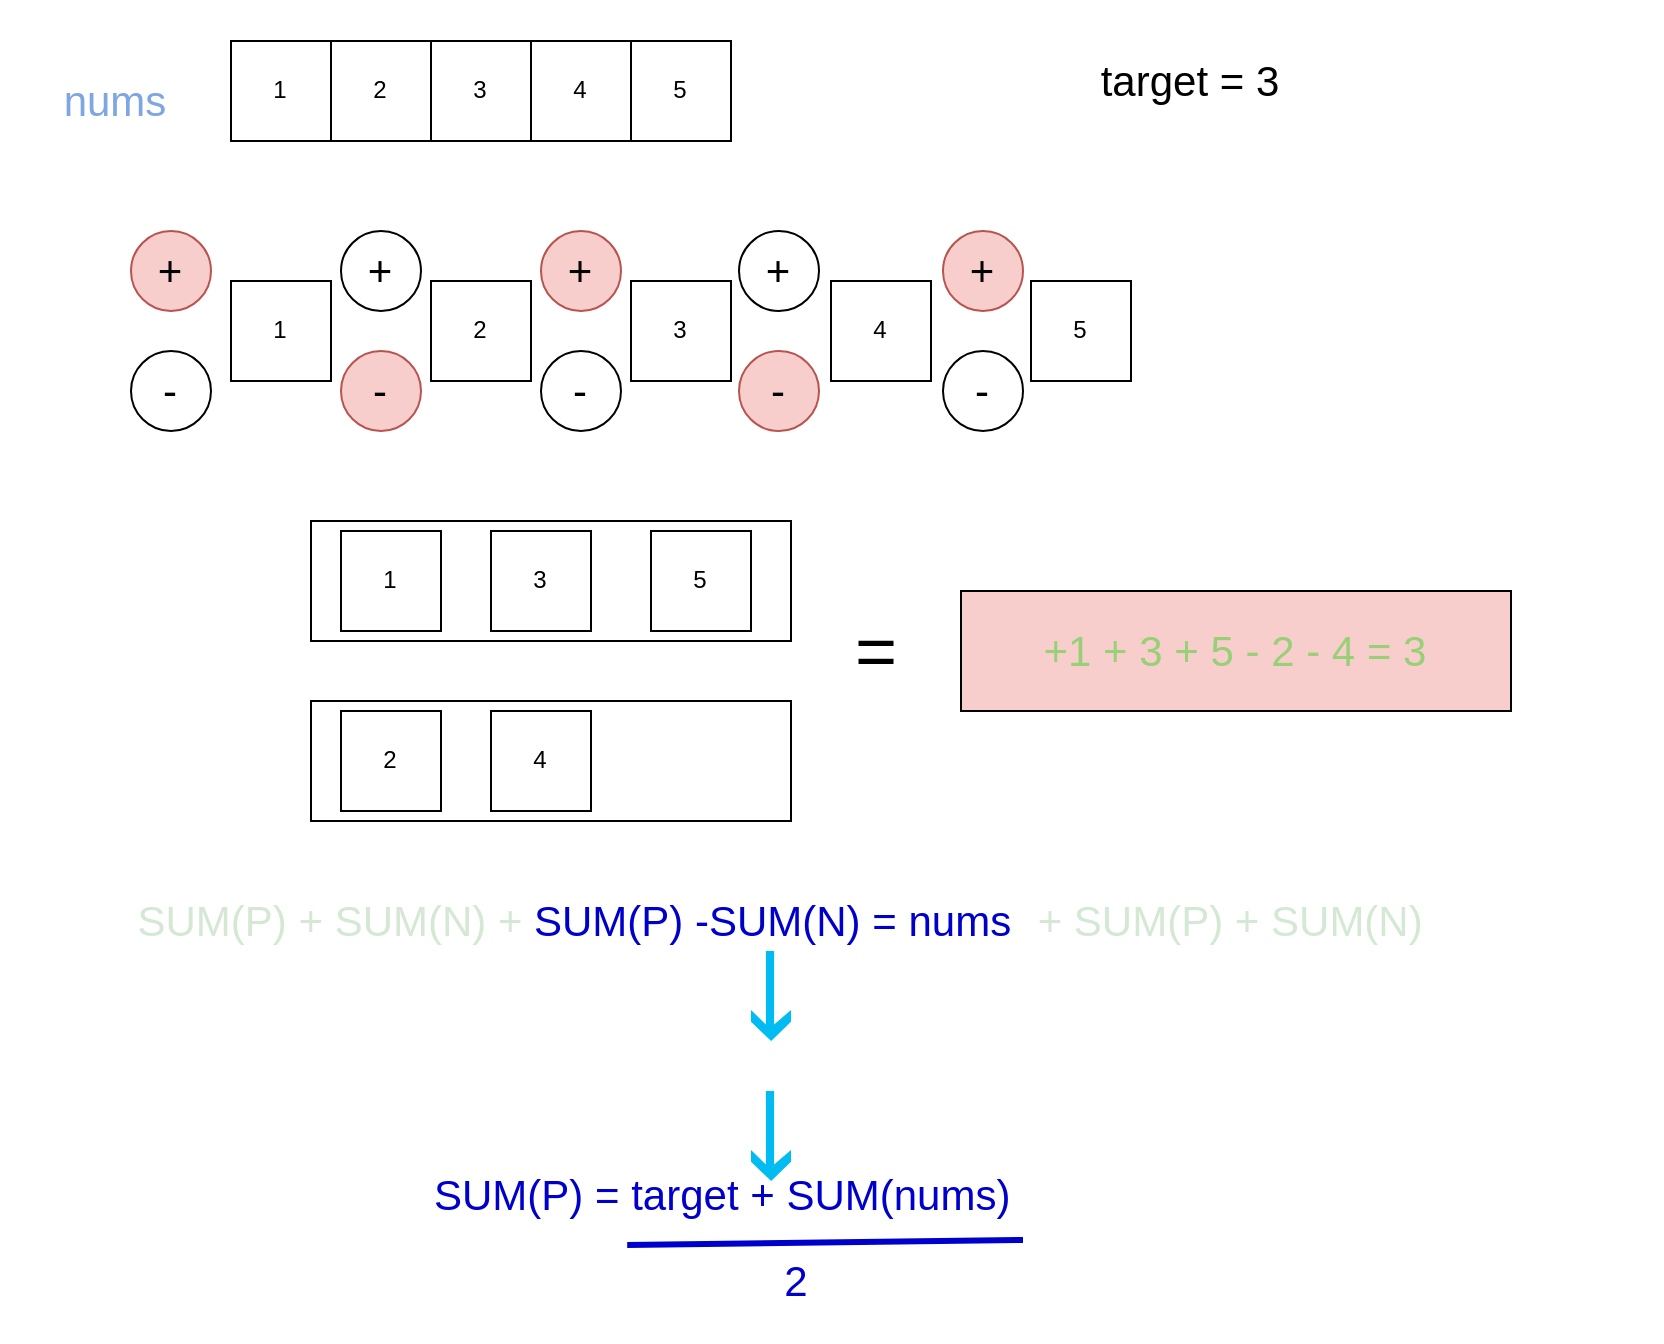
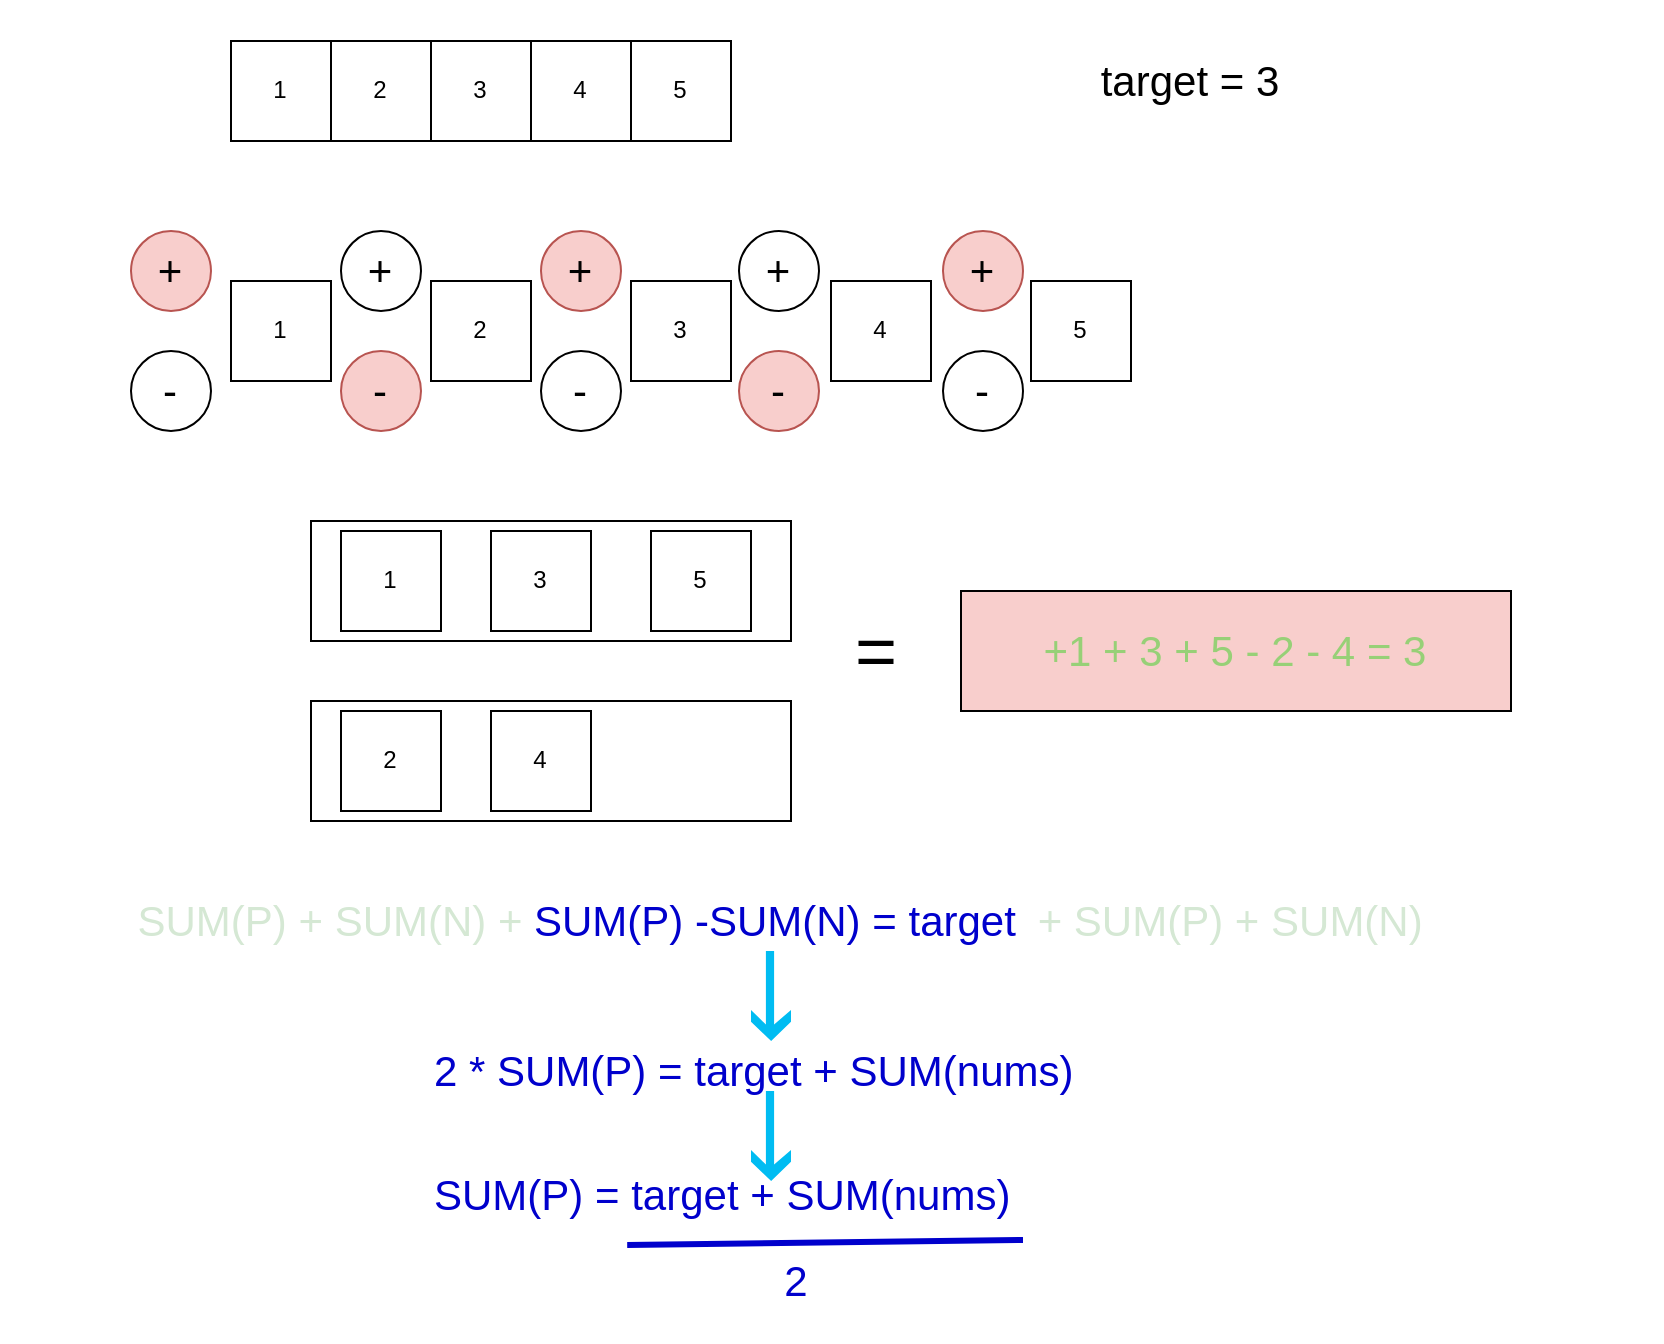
  <mxCell id="0" />
  <mxCell id="1" parent="0" />
  <mxCell id="2" value="1" style="rounded=0;whiteSpace=wrap;html=1;" vertex="1" parent="1"><mxGeometry x="115" y="20" width="50" height="50" as="geometry" /></mxCell>
  <mxCell id="3" value="2" style="rounded=0;whiteSpace=wrap;html=1;" vertex="1" parent="1"><mxGeometry x="165" y="20" width="50" height="50" as="geometry" /></mxCell>
  <mxCell id="4" value="3" style="rounded=0;whiteSpace=wrap;html=1;" vertex="1" parent="1"><mxGeometry x="215" y="20" width="50" height="50" as="geometry" /></mxCell>
  <mxCell id="5" value="4" style="rounded=0;whiteSpace=wrap;html=1;" vertex="1" parent="1"><mxGeometry x="265" y="20" width="50" height="50" as="geometry" /></mxCell>
  <mxCell id="6" value="5" style="rounded=0;whiteSpace=wrap;html=1;" vertex="1" parent="1"><mxGeometry x="315" y="20" width="50" height="50" as="geometry" /></mxCell>
  <mxCell id="7" value="1" style="rounded=0;whiteSpace=wrap;html=1;" vertex="1" parent="1"><mxGeometry x="115" y="140" width="50" height="50" as="geometry" /></mxCell>
  <mxCell id="8" value="2" style="rounded=0;whiteSpace=wrap;html=1;" vertex="1" parent="1"><mxGeometry x="215" y="140" width="50" height="50" as="geometry" /></mxCell>
  <mxCell id="9" value="3" style="rounded=0;whiteSpace=wrap;html=1;" vertex="1" parent="1"><mxGeometry x="315" y="140" width="50" height="50" as="geometry" /></mxCell>
  <mxCell id="10" value="4" style="rounded=0;whiteSpace=wrap;html=1;" vertex="1" parent="1"><mxGeometry x="415" y="140" width="50" height="50" as="geometry" /></mxCell>
  <mxCell id="11" value="5" style="rounded=0;whiteSpace=wrap;html=1;" vertex="1" parent="1"><mxGeometry x="515" y="140" width="50" height="50" as="geometry" /></mxCell>
  <mxCell id="12" value="+" style="ellipse;whiteSpace=wrap;html=1;aspect=fixed;fontSize=21;" vertex="1" parent="1"><mxGeometry x="170" y="115" width="40" height="40" as="geometry" /></mxCell>
  <mxCell id="13" value="-" style="ellipse;whiteSpace=wrap;html=1;aspect=fixed;fontSize=21;fillColor=#f8cecc;strokeColor=#b85450;" vertex="1" parent="1"><mxGeometry x="170" y="175" width="40" height="40" as="geometry" /></mxCell>
  <mxCell id="14" value="+" style="ellipse;whiteSpace=wrap;html=1;aspect=fixed;fontSize=21;fillColor=#f8cecc;strokeColor=#b85450;" vertex="1" parent="1"><mxGeometry x="65" y="115" width="40" height="40" as="geometry" /></mxCell>
  <mxCell id="15" value="-" style="ellipse;whiteSpace=wrap;html=1;aspect=fixed;fontSize=21;" vertex="1" parent="1"><mxGeometry x="65" y="175" width="40" height="40" as="geometry" /></mxCell>
  <mxCell id="16" value="+" style="ellipse;whiteSpace=wrap;html=1;aspect=fixed;fontSize=21;fillColor=#f8cecc;strokeColor=#b85450;" vertex="1" parent="1"><mxGeometry x="270" y="115" width="40" height="40" as="geometry" /></mxCell>
  <mxCell id="17" value="-" style="ellipse;whiteSpace=wrap;html=1;aspect=fixed;fontSize=21;" vertex="1" parent="1"><mxGeometry x="270" y="175" width="40" height="40" as="geometry" /></mxCell>
  <mxCell id="18" value="+" style="ellipse;whiteSpace=wrap;html=1;aspect=fixed;fontSize=21;" vertex="1" parent="1"><mxGeometry x="369" y="115" width="40" height="40" as="geometry" /></mxCell>
  <mxCell id="19" value="-" style="ellipse;whiteSpace=wrap;html=1;aspect=fixed;fontSize=21;fillColor=#f8cecc;strokeColor=#b85450;" vertex="1" parent="1"><mxGeometry x="369" y="175" width="40" height="40" as="geometry" /></mxCell>
  <mxCell id="20" value="+" style="ellipse;whiteSpace=wrap;html=1;aspect=fixed;fontSize=21;fillColor=#f8cecc;strokeColor=#b85450;" vertex="1" parent="1"><mxGeometry x="471" y="115" width="40" height="40" as="geometry" /></mxCell>
  <mxCell id="21" value="-" style="ellipse;whiteSpace=wrap;html=1;aspect=fixed;fontSize=21;" vertex="1" parent="1"><mxGeometry x="471" y="175" width="40" height="40" as="geometry" /></mxCell>
  <mxCell id="22" value="" style="rounded=0;whiteSpace=wrap;html=1;fontSize=21;" vertex="1" parent="1"><mxGeometry x="155" y="260" width="240" height="60" as="geometry" /></mxCell>
  <mxCell id="23" value="target = 3" style="text;html=1;strokeColor=none;fillColor=none;align=center;verticalAlign=middle;whiteSpace=wrap;rounded=0;fontSize=21;" vertex="1" parent="1"><mxGeometry x="535" y="30" width="120" height="20" as="geometry" /></mxCell>
- <mxCell id="24" value="nums" style="text;html=1;strokeColor=none;fillColor=none;align=center;verticalAlign=middle;whiteSpace=wrap;rounded=0;fontSize=21;fontColor=#7EA6E0;" vertex="1" parent="1"><mxGeometry x="20" y="40" width="75" height="20" as="geometry" /></mxCell>
  <mxCell id="25" value="1" style="rounded=0;whiteSpace=wrap;html=1;" vertex="1" parent="1"><mxGeometry x="170" y="265" width="50" height="50" as="geometry" /></mxCell>
  <mxCell id="26" value="3" style="rounded=0;whiteSpace=wrap;html=1;" vertex="1" parent="1"><mxGeometry x="245" y="265" width="50" height="50" as="geometry" /></mxCell>
  <mxCell id="27" value="5" style="rounded=0;whiteSpace=wrap;html=1;" vertex="1" parent="1"><mxGeometry x="325" y="265" width="50" height="50" as="geometry" /></mxCell>
  <mxCell id="28" value="" style="rounded=0;whiteSpace=wrap;html=1;fontSize=21;" vertex="1" parent="1"><mxGeometry x="155" y="350" width="240" height="60" as="geometry" /></mxCell>
  <mxCell id="29" value="2" style="rounded=0;whiteSpace=wrap;html=1;" vertex="1" parent="1"><mxGeometry x="170" y="355" width="50" height="50" as="geometry" /></mxCell>
  <mxCell id="30" value="4" style="rounded=0;whiteSpace=wrap;html=1;" vertex="1" parent="1"><mxGeometry x="245" y="355" width="50" height="50" as="geometry" /></mxCell>
  <mxCell id="31" value="&lt;font color=&quot;#97d077&quot;&gt;+1 + 3 + 5 - 2 - 4 = 3&lt;/font&gt;" style="rounded=0;whiteSpace=wrap;html=1;fontSize=21;fontColor=#FFD966;fillColor=#f8cecc;" vertex="1" parent="1"><mxGeometry x="480" y="295" width="275" height="60" as="geometry" /></mxCell>
  <mxCell id="32" value="&lt;font color=&quot;#000000&quot; style=&quot;font-size: 36px&quot;&gt;=&lt;/font&gt;" style="text;html=1;strokeColor=none;fillColor=none;align=center;verticalAlign=middle;whiteSpace=wrap;rounded=0;fontSize=21;fontColor=#FFD966;" vertex="1" parent="1"><mxGeometry x="417.5" y="315" width="40" height="20" as="geometry" /></mxCell>
- <mxCell id="33" value="&lt;font color=&quot;#0000cc&quot;&gt;SUM(P) -SUM(N) = nums&lt;br&gt;&lt;/font&gt;" style="text;html=1;strokeColor=none;fillColor=none;align=left;verticalAlign=middle;whiteSpace=wrap;rounded=0;fontSize=21;fontColor=#FFD966;" vertex="1" parent="1"><mxGeometry x="265" y="450" width="545" height="20" as="geometry" /></mxCell>
+ <mxCell id="33" value="&lt;font color=&quot;#0000cc&quot;&gt;SUM(P) -SUM(N) = target&lt;br&gt;&lt;/font&gt;" style="text;html=1;strokeColor=none;fillColor=none;align=left;verticalAlign=middle;whiteSpace=wrap;rounded=0;fontSize=21;fontColor=#FFD966;" vertex="1" parent="1"><mxGeometry x="265" y="450" width="545" height="20" as="geometry" /></mxCell>
  <mxCell id="34" value="SUM(P) + SUM(N) +" style="text;html=1;strokeColor=none;fillColor=none;align=center;verticalAlign=middle;whiteSpace=wrap;rounded=0;fontSize=21;fontColor=#D5E8D4;" vertex="1" parent="1"><mxGeometry x="55" y="450" width="220" height="20" as="geometry" /></mxCell>
  <mxCell id="35" value="+ SUM(P) + SUM(N)&amp;nbsp;" style="text;html=1;strokeColor=none;fillColor=none;align=center;verticalAlign=middle;whiteSpace=wrap;rounded=0;fontSize=21;fontColor=#D5E8D4;" vertex="1" parent="1"><mxGeometry x="507.5" y="450" width="220" height="20" as="geometry" /></mxCell>
+ <mxCell id="36" value="&lt;font color=&quot;#0000cc&quot;&gt;2 * SUM(P) = target + SUM(nums)&lt;br&gt;&lt;/font&gt;" style="text;html=1;strokeColor=none;fillColor=none;align=left;verticalAlign=middle;whiteSpace=wrap;rounded=0;fontSize=21;fontColor=#FFD966;" vertex="1" parent="1"><mxGeometry x="215" y="525" width="545" height="20" as="geometry" /></mxCell>
  <mxCell id="37" value="&lt;font color=&quot;#0000cc&quot;&gt;SUM(P) = target + SUM(nums)&lt;br&gt;&amp;nbsp; &amp;nbsp; &amp;nbsp; &amp;nbsp;&lt;br&gt;&lt;/font&gt;" style="text;html=1;strokeColor=none;fillColor=none;align=left;verticalAlign=middle;whiteSpace=wrap;rounded=0;fontSize=21;fontColor=#FFD966;" vertex="1" parent="1"><mxGeometry x="215" y="600" width="545" height="20" as="geometry" /></mxCell>
  <mxCell id="38" value="" style="endArrow=none;html=1;fontSize=21;fontColor=#0000CC;strokeWidth=3;strokeColor=#0000CC;exitX=0.18;exitY=1.1;exitDx=0;exitDy=0;exitPerimeter=0;" edge="1" parent="1" source="37"><mxGeometry width="50" height="50" relative="1" as="geometry"><mxPoint x="383.5" y="619.5" as="sourcePoint" /><mxPoint x="511" y="619.5" as="targetPoint" /></mxGeometry></mxCell>
  <mxCell id="39" value="2" style="text;html=1;strokeColor=none;fillColor=none;align=center;verticalAlign=middle;whiteSpace=wrap;rounded=0;fontSize=21;fontColor=#0000CC;" vertex="1" parent="1"><mxGeometry x="378" y="630" width="40" height="20" as="geometry" /></mxCell>
  <mxCell id="40" value="" style="pointerEvents=1;shadow=0;dashed=0;html=1;strokeColor=none;labelPosition=center;verticalLabelPosition=bottom;verticalAlign=top;align=center;shape=mxgraph.mscae.deprecated.poster_arrow;fillColor=#00BCF2;fontSize=21;fontColor=#0000CC;" vertex="1" parent="1"><mxGeometry x="375" y="475" width="20" height="45" as="geometry" /></mxCell>
  <mxCell id="41" value="" style="pointerEvents=1;shadow=0;dashed=0;html=1;strokeColor=none;labelPosition=center;verticalLabelPosition=bottom;verticalAlign=top;align=center;shape=mxgraph.mscae.deprecated.poster_arrow;fillColor=#00BCF2;fontSize=21;fontColor=#0000CC;" vertex="1" parent="1"><mxGeometry x="375" y="545" width="20" height="45" as="geometry" /></mxCell>
